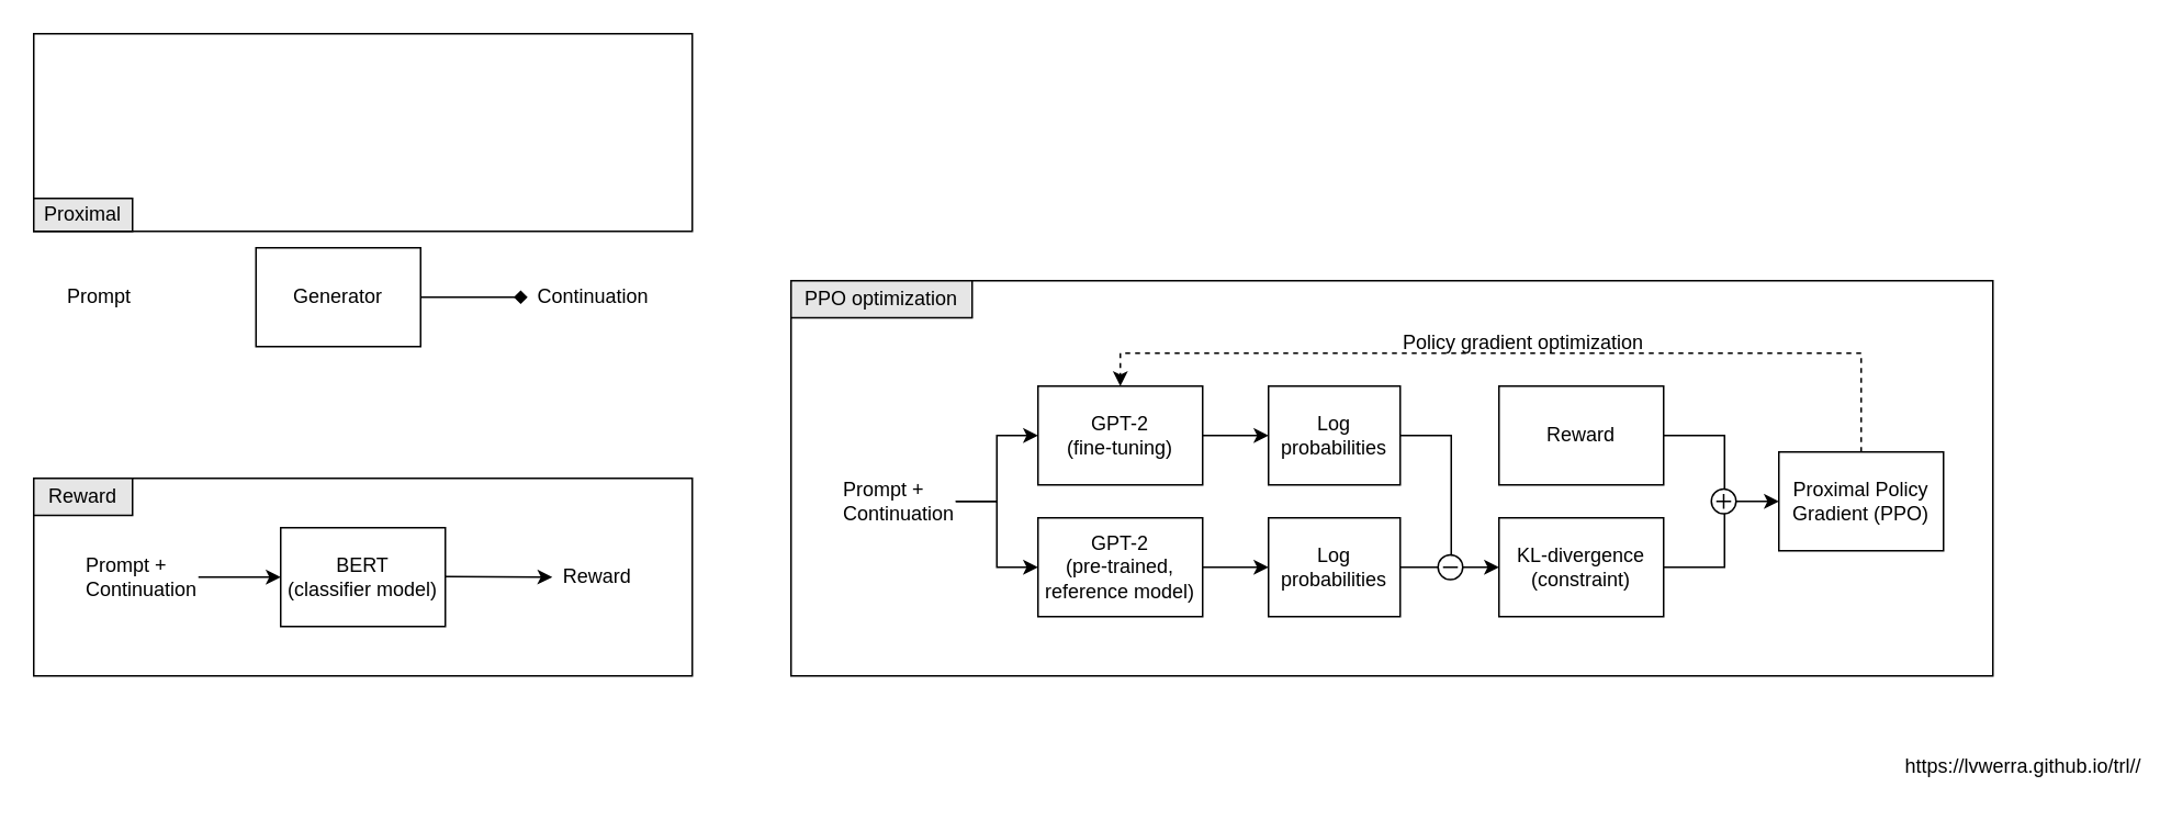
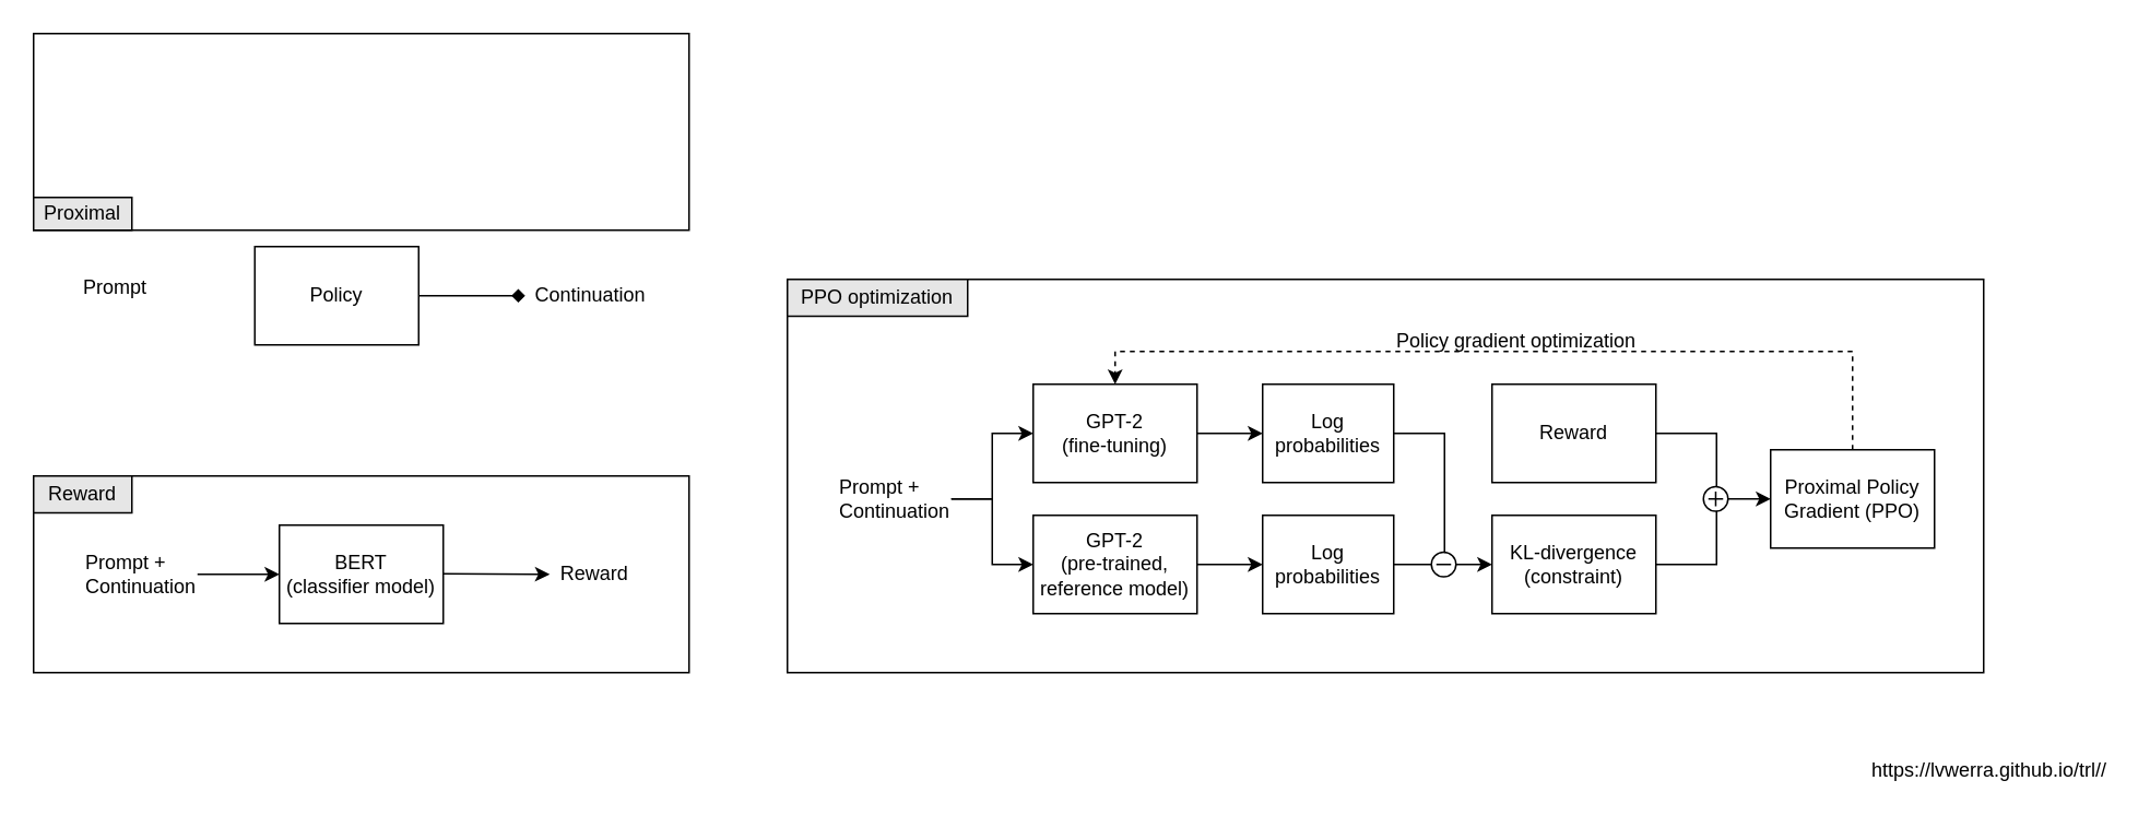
  <mxCell id="0" />
  <mxCell id="1" style="" parent="0" />
- <mxCell id="2" value="Generator" style="rounded=0;whiteSpace=wrap;html=1;fillColor=none;" parent="1" vertex="1"><mxGeometry x="155" y="150" width="100" height="60" as="geometry" /></mxCell>
- <mxCell id="3" value="Prompt" style="text;html=1;strokeColor=none;fillColor=none;align=center;verticalAlign=middle;whiteSpace=wrap;rounded=0;" parent="1" vertex="1"><mxGeometry x="35" y="170" width="50" height="20" as="geometry" /></mxCell>
+ <mxCell id="2" value="Policy" style="rounded=0;whiteSpace=wrap;html=1;fillColor=none;" parent="1" vertex="1"><mxGeometry x="155" y="150" width="100" height="60" as="geometry" /></mxCell>
+ <mxCell id="3" value="Prompt" style="text;html=1;strokeColor=none;fillColor=none;align=center;verticalAlign=middle;whiteSpace=wrap;rounded=0;" parent="1" vertex="1"><mxGeometry x="45" y="165" width="50" height="20" as="geometry" /></mxCell>
  <mxCell id="4" value="Continuation" style="text;html=1;strokeColor=none;fillColor=none;align=center;verticalAlign=middle;whiteSpace=wrap;rounded=0;" parent="1" vertex="1"><mxGeometry x="320" y="170" width="80" height="20" as="geometry" /></mxCell>
  <mxCell id="5" value="" style="endArrow=diamond;html=1;exitX=1;exitY=0.5;exitDx=0;exitDy=0;entryX=0;entryY=0.5;entryDx=0;entryDy=0;" parent="1" source="2" target="4" edge="1"><mxGeometry width="50" height="50" relative="1" as="geometry"><mxPoint x="275" y="410" as="sourcePoint" /><mxPoint x="325" y="360" as="targetPoint" /></mxGeometry></mxCell>
  <mxCell id="6" value="BERT&lt;br&gt;(classifier model)" style="rounded=0;whiteSpace=wrap;html=1;fillColor=none;" parent="1" vertex="1"><mxGeometry x="170" y="320" width="100" height="60" as="geometry" /></mxCell>
  <mxCell id="7" value="Prompt +&lt;br&gt;Continuation" style="text;html=1;strokeColor=none;fillColor=none;align=left;verticalAlign=middle;whiteSpace=wrap;rounded=0;" parent="1" vertex="1"><mxGeometry x="50" y="340" width="70" height="20" as="geometry" /></mxCell>
  <mxCell id="8" value="" style="endArrow=classic;html=1;exitX=1;exitY=0.5;exitDx=0;exitDy=0;entryX=0;entryY=0.5;entryDx=0;entryDy=0;" parent="1" source="7" target="6" edge="1"><mxGeometry width="50" height="50" relative="1" as="geometry"><mxPoint x="290" y="510" as="sourcePoint" /><mxPoint x="340" y="460" as="targetPoint" /></mxGeometry></mxCell>
  <mxCell id="9" value="" style="endArrow=classic;html=1;exitX=1;exitY=0.5;exitDx=0;exitDy=0;entryX=0;entryY=0.5;entryDx=0;entryDy=0;" parent="1" target="10" edge="1"><mxGeometry width="50" height="50" relative="1" as="geometry"><mxPoint x="270" y="349.66" as="sourcePoint" /><mxPoint x="340" y="349.66" as="targetPoint" /></mxGeometry></mxCell>
  <mxCell id="10" value="Reward" style="text;html=1;strokeColor=none;fillColor=none;align=center;verticalAlign=middle;whiteSpace=wrap;rounded=0;" parent="1" vertex="1"><mxGeometry x="335" y="340" width="55" height="20" as="geometry" /></mxCell>
  <mxCell id="11" value="Prompt +&lt;br&gt;Continuation" style="text;html=1;strokeColor=none;fillColor=none;align=left;verticalAlign=middle;whiteSpace=wrap;rounded=0;" parent="1" vertex="1"><mxGeometry x="510" y="294" width="70" height="20" as="geometry" /></mxCell>
  <mxCell id="12" value="GPT-2&lt;br&gt;(fine-tuning)" style="rounded=0;whiteSpace=wrap;html=1;fillColor=none;" parent="1" vertex="1"><mxGeometry x="630" y="234" width="100" height="60" as="geometry" /></mxCell>
  <mxCell id="13" value="GPT-2&lt;br&gt;(pre-trained, reference model)" style="rounded=0;whiteSpace=wrap;html=1;fillColor=none;" parent="1" vertex="1"><mxGeometry x="630" y="314" width="100" height="60" as="geometry" /></mxCell>
  <mxCell id="14" value="" style="edgeStyle=elbowEdgeStyle;elbow=horizontal;endArrow=classic;html=1;exitX=1;exitY=0.5;exitDx=0;exitDy=0;rounded=0;" parent="1" source="11" edge="1"><mxGeometry width="50" height="50" relative="1" as="geometry"><mxPoint x="590" y="314" as="sourcePoint" /><mxPoint x="630" y="264" as="targetPoint" /></mxGeometry></mxCell>
  <mxCell id="15" value="" style="edgeStyle=orthogonalEdgeStyle;elbow=horizontal;endArrow=classic;html=1;exitX=1;exitY=0.5;exitDx=0;exitDy=0;entryX=0;entryY=0.5;entryDx=0;entryDy=0;rounded=0;" parent="1" source="11" target="13" edge="1"><mxGeometry width="50" height="50" relative="1" as="geometry"><mxPoint x="580" y="434" as="sourcePoint" /><mxPoint x="630" y="384" as="targetPoint" /></mxGeometry></mxCell>
  <mxCell id="16" value="Log probabilities" style="rounded=0;whiteSpace=wrap;html=1;fillColor=none;" parent="1" vertex="1"><mxGeometry x="770" y="234" width="80" height="60" as="geometry" /></mxCell>
  <mxCell id="17" value="" style="endArrow=classic;html=1;exitX=1;exitY=0.5;exitDx=0;exitDy=0;entryX=0;entryY=0.5;entryDx=0;entryDy=0;" parent="1" source="12" target="16" edge="1"><mxGeometry width="50" height="50" relative="1" as="geometry"><mxPoint x="740" y="153.66" as="sourcePoint" /><mxPoint x="805" y="154" as="targetPoint" /></mxGeometry></mxCell>
  <mxCell id="18" value="Log probabilities" style="rounded=0;whiteSpace=wrap;html=1;fillColor=none;" parent="1" vertex="1"><mxGeometry x="770" y="314" width="80" height="60" as="geometry" /></mxCell>
  <mxCell id="19" value="" style="endArrow=classic;html=1;entryX=0;entryY=0.5;entryDx=0;entryDy=0;" parent="1" target="18" edge="1"><mxGeometry width="50" height="50" relative="1" as="geometry"><mxPoint x="730" y="344" as="sourcePoint" /><mxPoint x="805" y="234" as="targetPoint" /></mxGeometry></mxCell>
  <mxCell id="20" value="KL-divergence&lt;br&gt;(constraint)" style="rounded=0;whiteSpace=wrap;html=1;fillColor=none;" parent="1" vertex="1"><mxGeometry x="910" y="314" width="100" height="60" as="geometry" /></mxCell>
  <mxCell id="21" value="Reward" style="rounded=0;whiteSpace=wrap;html=1;fillColor=none;" parent="1" vertex="1"><mxGeometry x="910" y="234" width="100" height="60" as="geometry" /></mxCell>
  <mxCell id="22" value="&lt;p style=&quot;line-height: 100%; font-size: 12px;&quot;&gt;&lt;br style=&quot;font-size: 12px;&quot;&gt;&lt;/p&gt;" style="ellipse;whiteSpace=wrap;html=1;aspect=fixed;align=center;verticalAlign=middle;fontSize=12;fillColor=none;" parent="1" vertex="1"><mxGeometry x="873" y="336.5" width="15" height="15" as="geometry" /></mxCell>
  <mxCell id="23" value="" style="edgeStyle=elbowEdgeStyle;elbow=horizontal;endArrow=none;html=1;exitX=1;exitY=0.5;exitDx=0;exitDy=0;rounded=0;endFill=0;" parent="1" source="16" edge="1"><mxGeometry width="50" height="50" relative="1" as="geometry"><mxPoint x="839" y="454" as="sourcePoint" /><mxPoint x="881" y="337" as="targetPoint" /><Array as="points"><mxPoint x="881" y="274" /><mxPoint x="882" y="294" /></Array></mxGeometry></mxCell>
  <mxCell id="24" value="" style="edgeStyle=elbowEdgeStyle;elbow=horizontal;endArrow=none;html=1;exitX=1;exitY=0.5;exitDx=0;exitDy=0;rounded=0;endFill=0;entryX=0;entryY=0.5;entryDx=0;entryDy=0;" parent="1" source="18" target="22" edge="1"><mxGeometry width="50" height="50" relative="1" as="geometry"><mxPoint x="860" y="274" as="sourcePoint" /><mxPoint x="884" y="354" as="targetPoint" /></mxGeometry></mxCell>
  <mxCell id="25" value="" style="endArrow=classic;html=1;exitX=1;exitY=0.5;exitDx=0;exitDy=0;entryX=0;entryY=0.5;entryDx=0;entryDy=0;" parent="1" source="22" target="20" edge="1"><mxGeometry width="50" height="50" relative="1" as="geometry"><mxPoint x="740" y="153.66" as="sourcePoint" /><mxPoint x="805" y="154" as="targetPoint" /></mxGeometry></mxCell>
  <mxCell id="26" value="Proximal Policy Gradient (PPO)" style="rounded=0;whiteSpace=wrap;html=1;fillColor=none;" parent="1" vertex="1"><mxGeometry x="1080" y="274" width="100" height="60" as="geometry" /></mxCell>
  <mxCell id="27" value="" style="endArrow=none;html=1;fontSize=20;strokeWidth=1;" parent="1" edge="1"><mxGeometry width="50" height="50" relative="1" as="geometry"><mxPoint x="876" y="344" as="sourcePoint" /><mxPoint x="885" y="344" as="targetPoint" /></mxGeometry></mxCell>
  <mxCell id="28" value="&lt;p style=&quot;line-height: 100%; font-size: 12px;&quot;&gt;&lt;br style=&quot;font-size: 12px;&quot;&gt;&lt;/p&gt;" style="ellipse;whiteSpace=wrap;html=1;aspect=fixed;align=center;verticalAlign=middle;fontSize=12;fillColor=none;" parent="1" vertex="1"><mxGeometry x="1039" y="296.5" width="15" height="15" as="geometry" /></mxCell>
  <mxCell id="29" value="" style="endArrow=none;html=1;fontSize=20;strokeWidth=1;" parent="1" edge="1"><mxGeometry width="50" height="50" relative="1" as="geometry"><mxPoint x="1042" y="304" as="sourcePoint" /><mxPoint x="1051" y="304" as="targetPoint" /></mxGeometry></mxCell>
  <mxCell id="30" value="" style="endArrow=none;html=1;fontSize=20;strokeWidth=1;" parent="1" edge="1"><mxGeometry width="50" height="50" relative="1" as="geometry"><mxPoint x="1046.48" y="308.5" as="sourcePoint" /><mxPoint x="1046.48" y="299.5" as="targetPoint" /></mxGeometry></mxCell>
  <mxCell id="31" value="" style="edgeStyle=elbowEdgeStyle;elbow=horizontal;endArrow=none;html=1;exitX=1;exitY=0.5;exitDx=0;exitDy=0;rounded=0;endFill=0;entryX=0.5;entryY=0;entryDx=0;entryDy=0;" parent="1" source="21" target="28" edge="1"><mxGeometry width="50" height="50" relative="1" as="geometry"><mxPoint x="860" y="274" as="sourcePoint" /><mxPoint x="891" y="347" as="targetPoint" /><Array as="points"><mxPoint x="1047" y="284" /><mxPoint x="892" y="304" /></Array></mxGeometry></mxCell>
  <mxCell id="32" value="" style="edgeStyle=elbowEdgeStyle;elbow=horizontal;endArrow=none;html=1;exitX=1;exitY=0.5;exitDx=0;exitDy=0;rounded=0;endFill=0;entryX=0.5;entryY=1;entryDx=0;entryDy=0;" parent="1" source="20" target="28" edge="1"><mxGeometry width="50" height="50" relative="1" as="geometry"><mxPoint x="1020" y="274" as="sourcePoint" /><mxPoint x="1056.5" y="306.5" as="targetPoint" /><Array as="points"><mxPoint x="1047" y="334" /><mxPoint x="902" y="314" /></Array></mxGeometry></mxCell>
  <mxCell id="33" value="" style="endArrow=classic;html=1;exitX=1;exitY=0.5;exitDx=0;exitDy=0;entryX=0;entryY=0.5;entryDx=0;entryDy=0;" parent="1" source="28" target="26" edge="1"><mxGeometry width="50" height="50" relative="1" as="geometry"><mxPoint x="740" y="274" as="sourcePoint" /><mxPoint x="780" y="274" as="targetPoint" /></mxGeometry></mxCell>
  <mxCell id="34" value="" style="edgeStyle=elbowEdgeStyle;elbow=horizontal;endArrow=classic;html=1;exitX=0.5;exitY=0;exitDx=0;exitDy=0;rounded=0;entryX=0.5;entryY=0;entryDx=0;entryDy=0;dashed=1;" parent="1" source="26" target="12" edge="1"><mxGeometry width="50" height="50" relative="1" as="geometry"><mxPoint x="590" y="314" as="sourcePoint" /><mxPoint x="640" y="274" as="targetPoint" /><Array as="points"><mxPoint x="910" y="214" /></Array></mxGeometry></mxCell>
  <mxCell id="35" value="" style="rounded=0;whiteSpace=wrap;html=1;strokeColor=#000000;fillColor=none;" parent="1" vertex="1"><mxGeometry x="20" y="20" width="400" height="120" as="geometry" /></mxCell>
  <mxCell id="36" value="Proximal" style="rounded=0;whiteSpace=wrap;html=1;strokeColor=#000000;fillColor=#E6E6E6;" parent="1" vertex="1"><mxGeometry x="20" y="120" width="60" height="20" as="geometry" /></mxCell>
  <mxCell id="37" value="" style="rounded=0;whiteSpace=wrap;html=1;strokeColor=#000000;fillColor=none;" parent="1" vertex="1"><mxGeometry x="20" y="290" width="400" height="120" as="geometry" /></mxCell>
  <mxCell id="38" value="Reward" style="rounded=0;whiteSpace=wrap;html=1;strokeColor=#000000;fillColor=#E6E6E6;" parent="1" vertex="1"><mxGeometry x="20" y="290" width="60" height="22.5" as="geometry" /></mxCell>
  <mxCell id="39" value="" style="rounded=0;whiteSpace=wrap;html=1;strokeColor=#000000;fillColor=none;" parent="1" vertex="1"><mxGeometry x="480" y="170" width="730" height="240" as="geometry" /></mxCell>
  <mxCell id="40" value="PPO optimization" style="rounded=0;whiteSpace=wrap;html=1;strokeColor=#000000;fillColor=#E6E6E6;" parent="1" vertex="1"><mxGeometry x="480" y="170" width="110" height="22.5" as="geometry" /></mxCell>
- <mxCell id="41" value="https://lvwerra.github.io/trl//" style="text;whiteSpace=wrap;html=1;" parent="1" vertex="1"><mxGeometry x="1155" y="451" width="150" height="20" as="geometry" /></mxCell>
+ <mxCell id="41" value="https://lvwerra.github.io/trl//" style="text;whiteSpace=wrap;html=1;" parent="1" vertex="1"><mxGeometry x="1140" y="456" width="150" height="20" as="geometry" /></mxCell>
  <mxCell id="42" value="Policy gradient optimization" style="text;whiteSpace=wrap;html=1;" parent="1" vertex="1"><mxGeometry x="850" y="194" width="150" height="20" as="geometry" /></mxCell>
  <mxCell id="43" value="" style="rounded=0;whiteSpace=wrap;html=1;fillColor=none;strokeColor=none;" parent="1" vertex="1"><mxGeometry x="450" y="126.25" width="790" height="313.75" as="geometry" /></mxCell>
